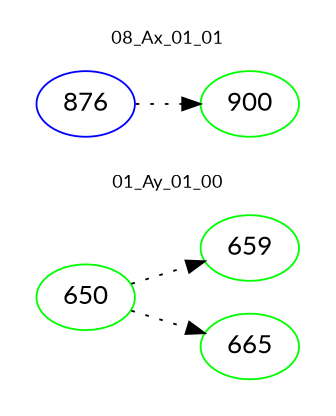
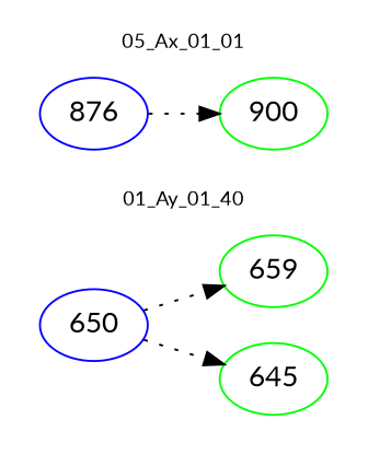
  digraph {
    fontname=Lato
    rankdir=LR
    node [color=green fontname=Lato]
    edge [color=black fontname=Lato style=dotted]
-   n1 [label=650]
-   n2 [label=665]
+   n1 [color=blue label=650]
+   n2 [label=645]
    n3 [label=659]
    n4 [color=blue label=876]
    n5 [label=900]
    subgraph cluster_1 {
      color=white
      fontsize=10
-     label="01_Ay_01_00"
+     label="01_Ay_01_40"
      n1
      n2
      n3
    }
    subgraph cluster_2 {
      color=white
      fontsize=10
-     label="08_Ax_01_01"
+     label="05_Ax_01_01"
      n4
      n5
    }
    n1 -> n2
    n1 -> n3
    n4 -> n5
  }
